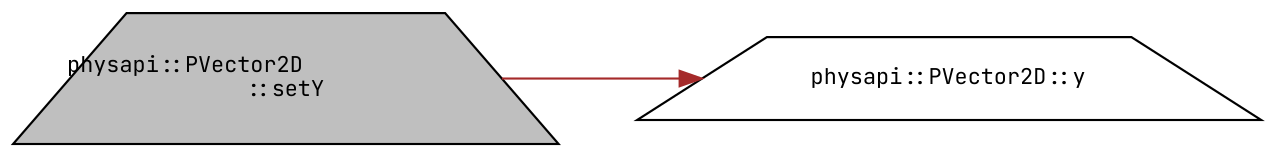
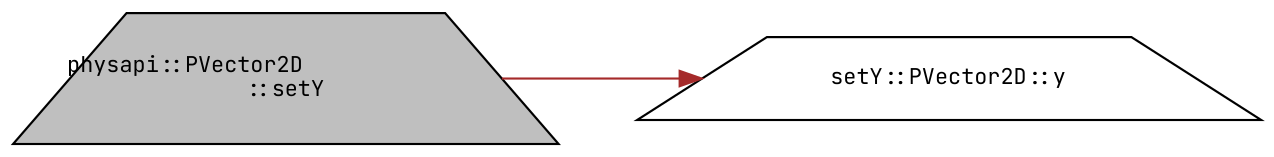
  digraph {
    rankdir=LR
    fontname="JetBrains Mono"
    node [color=black fontname="JetBrains Mono" fontsize=10 shape=trapezium style=filled]
    n1 [fillcolor=grey75 fontcolor=black height=0.2 label="physapi::PVector2D\l::setY" width=0.4]
-   n2 [fillcolor=white height=0.2 label="physapi::PVector2D::y" width=0.4]
+   n2 [fillcolor=white height=0.2 label="setY::PVector2D::y" width=0.4]
    n1 -> n2 [color=brown fontname="JetBrains Mono" fontsize=10 labelfontname=Helvetica labelfontsize=10 style=solid]
  }
